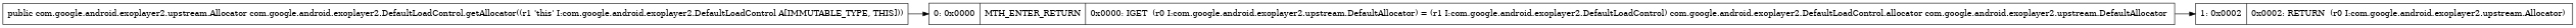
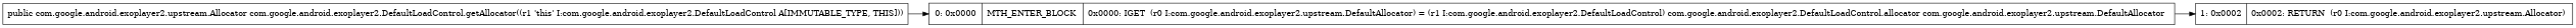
  digraph {
    rankdir=LR
    node [shape=record]
-   n1 [label="{0\:\ 0x0000|MTH_ENTER_RETURN\l|0x0000: IGET  (r0 I:com.google.android.exoplayer2.upstream.DefaultAllocator) = (r1 I:com.google.android.exoplayer2.DefaultLoadControl) com.google.android.exoplayer2.DefaultLoadControl.allocator com.google.android.exoplayer2.upstream.DefaultAllocator \l}"]
+   n1 [label="{0\:\ 0x0000|MTH_ENTER_BLOCK\l|0x0000: IGET  (r0 I:com.google.android.exoplayer2.upstream.DefaultAllocator) = (r1 I:com.google.android.exoplayer2.DefaultLoadControl) com.google.android.exoplayer2.DefaultLoadControl.allocator com.google.android.exoplayer2.upstream.DefaultAllocator \l}"]
    n2 [label="{1\:\ 0x0002|0x0002: RETURN  (r0 I:com.google.android.exoplayer2.upstream.Allocator) \l}"]
    n3 [label="{public com.google.android.exoplayer2.upstream.Allocator com.google.android.exoplayer2.DefaultLoadControl.getAllocator((r1 'this' I:com.google.android.exoplayer2.DefaultLoadControl A[IMMUTABLE_TYPE, THIS])) }"]
    n1 -> n2
    n3 -> n1
  }
